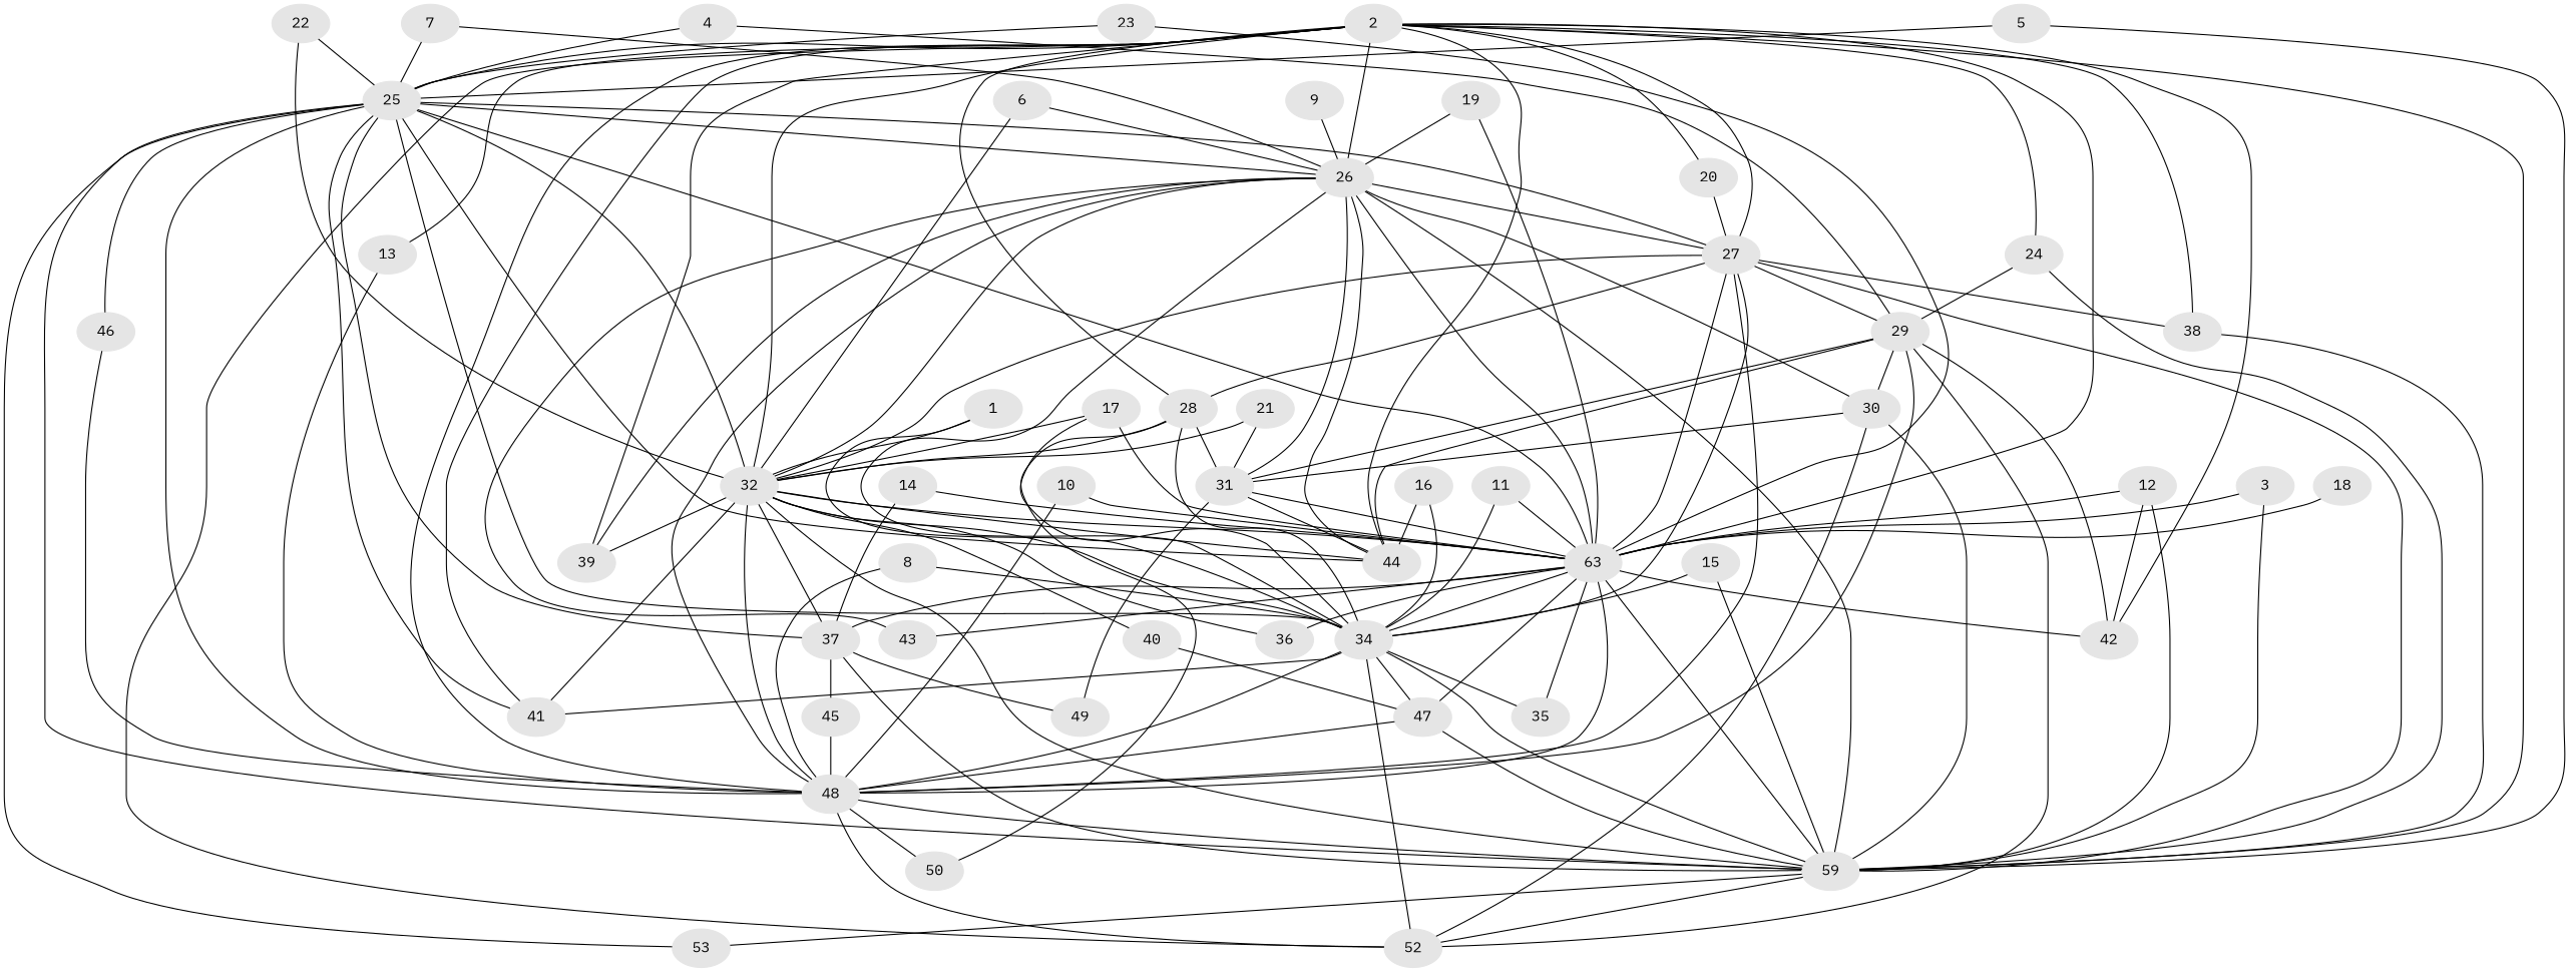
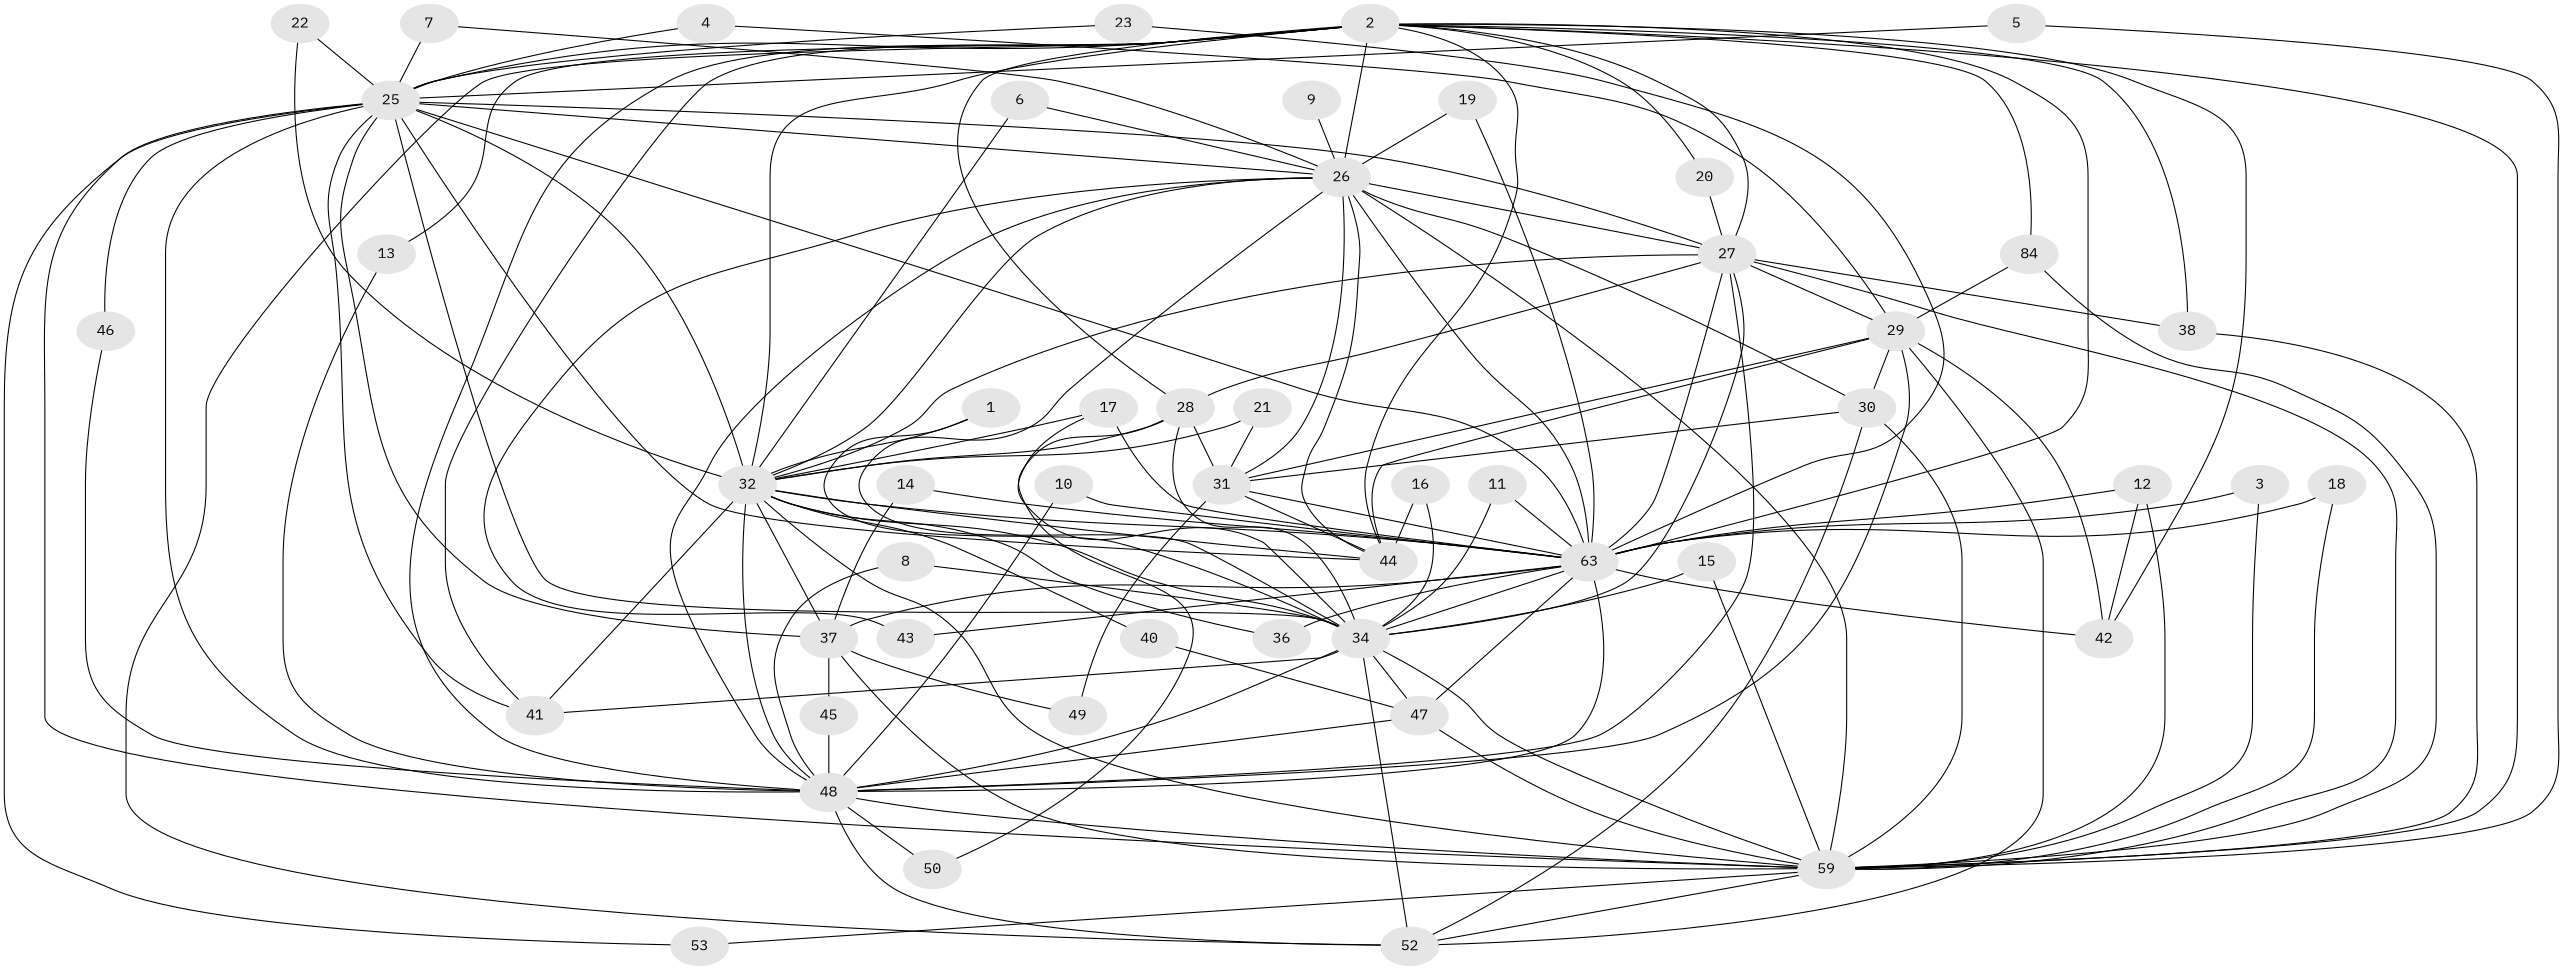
  graph {
    fontname="IBM Plex Mono"
    node [color=gray90 fontname="IBM Plex Mono" style=filled]
    edge [fontname="IBM Plex Mono" weight=1.0]
    1
    32
    34
    n4 [label=63]
-   39
    41
    44
    48
    n9 [label=59]
    37
    36
    40
    52
-   35
    47
    2
    13
    20
-   24
+   24 [label=84]
    25
    26
    27
    28
    38
    42
    29
    46
    53
    31
    30
    43
    50
    3
    4
    5
    6
    7
    8
    9
    10
    11
    12
    14
    49
    45
    15
    16
    17
    18
    19
    21
    22
    23
    1 -- 32
    1 -- 34
    32 -- 34
    32 -- n4 [weight=2.0]
-   32 -- 39
    32 -- 41
    32 -- 44
    32 -- 48 [weight=2.0]
    32 -- n9 [weight=2.0]
    32 -- 37
    32 -- 36
    32 -- 40
    34 -- 41
    34 -- 48
    34 -- n9
    34 -- 52
-   34 -- 35
    34 -- 47
    n4 -- 34
    n4 -- 48 [weight=2.0]
-   n4 -- n9 [weight=2.0]
+   18 -- n9 [weight=2.0]
    n4 -- 37
    n4 -- 36
-   n4 -- 35
    n4 -- 47
    n4 -- 42
    n4 -- 43
    48 -- n9
    48 -- 52
    48 -- 50
    n9 -- 52
    n9 -- 53
    37 -- n9
    37 -- 49
    37 -- 45
    40 -- 47
    47 -- 48
    47 -- n9 [weight=2.0]
    2 -- 32 [weight=2.0]
    2 -- n4 [weight=3.0]
-   2 -- 39
    2 -- 41
    2 -- 44
    2 -- 48 [weight=2.0]
    2 -- n9 [weight=2.0]
    2 -- 52
    2 -- 13
    2 -- 20
    2 -- 24
    2 -- 25 [weight=2.0]
    2 -- 26 [weight=2.0]
    2 -- 27 [weight=2.0]
    2 -- 28
    2 -- 38
    2 -- 42
    13 -- 48
    20 -- 27
    24 -- n9
    24 -- 29
    25 -- 32
    25 -- 34
    25 -- n4
    25 -- 41
    25 -- 44
    25 -- 48 [weight=3.0]
    25 -- n9
    25 -- 37
    25 -- 26
    25 -- 27
    25 -- 46
    25 -- 53
    26 -- 32
    26 -- 34
    26 -- n4 [weight=2.0]
-   26 -- 39
    26 -- 44
    26 -- 48
    26 -- n9 [weight=2.0]
    26 -- 27
    26 -- 31
    26 -- 30
    26 -- 43
    27 -- 32
    27 -- 34 [weight=2.0]
    27 -- n4 [weight=2.0]
    27 -- 48
    27 -- n9
    27 -- 28
    27 -- 38
    27 -- 29
    28 -- 32
    28 -- 34
    28 -- 31
    28 -- 50
    38 -- n9
    29 -- 44
    29 -- 48 [weight=2.0]
    29 -- 52
    29 -- 42
    29 -- 31
    29 -- 30
    46 -- 48
    31 -- n4
    31 -- 44
    31 -- 49
    30 -- n9
    30 -- 52
    30 -- 31
    3 -- n4
    3 -- n9
    4 -- 25
    4 -- 29
    5 -- n9
    5 -- 25
    6 -- 32
    6 -- 26
    7 -- 25
    7 -- 26
    8 -- 34
    8 -- 48
    9 -- 26
    10 -- n4
    10 -- 48
    11 -- 34
    11 -- n4
    12 -- n4
    12 -- n9
    12 -- 42
    14 -- n4
    14 -- 37
    45 -- 48
    15 -- 34
    15 -- n9
    16 -- 34
    16 -- 44
    17 -- 32
    17 -- 34
    17 -- n4
    18 -- n4
    19 -- n4
    19 -- 26
    21 -- 32
    21 -- 31
    22 -- 32
    22 -- 25
    23 -- n4
    23 -- 25
  }
